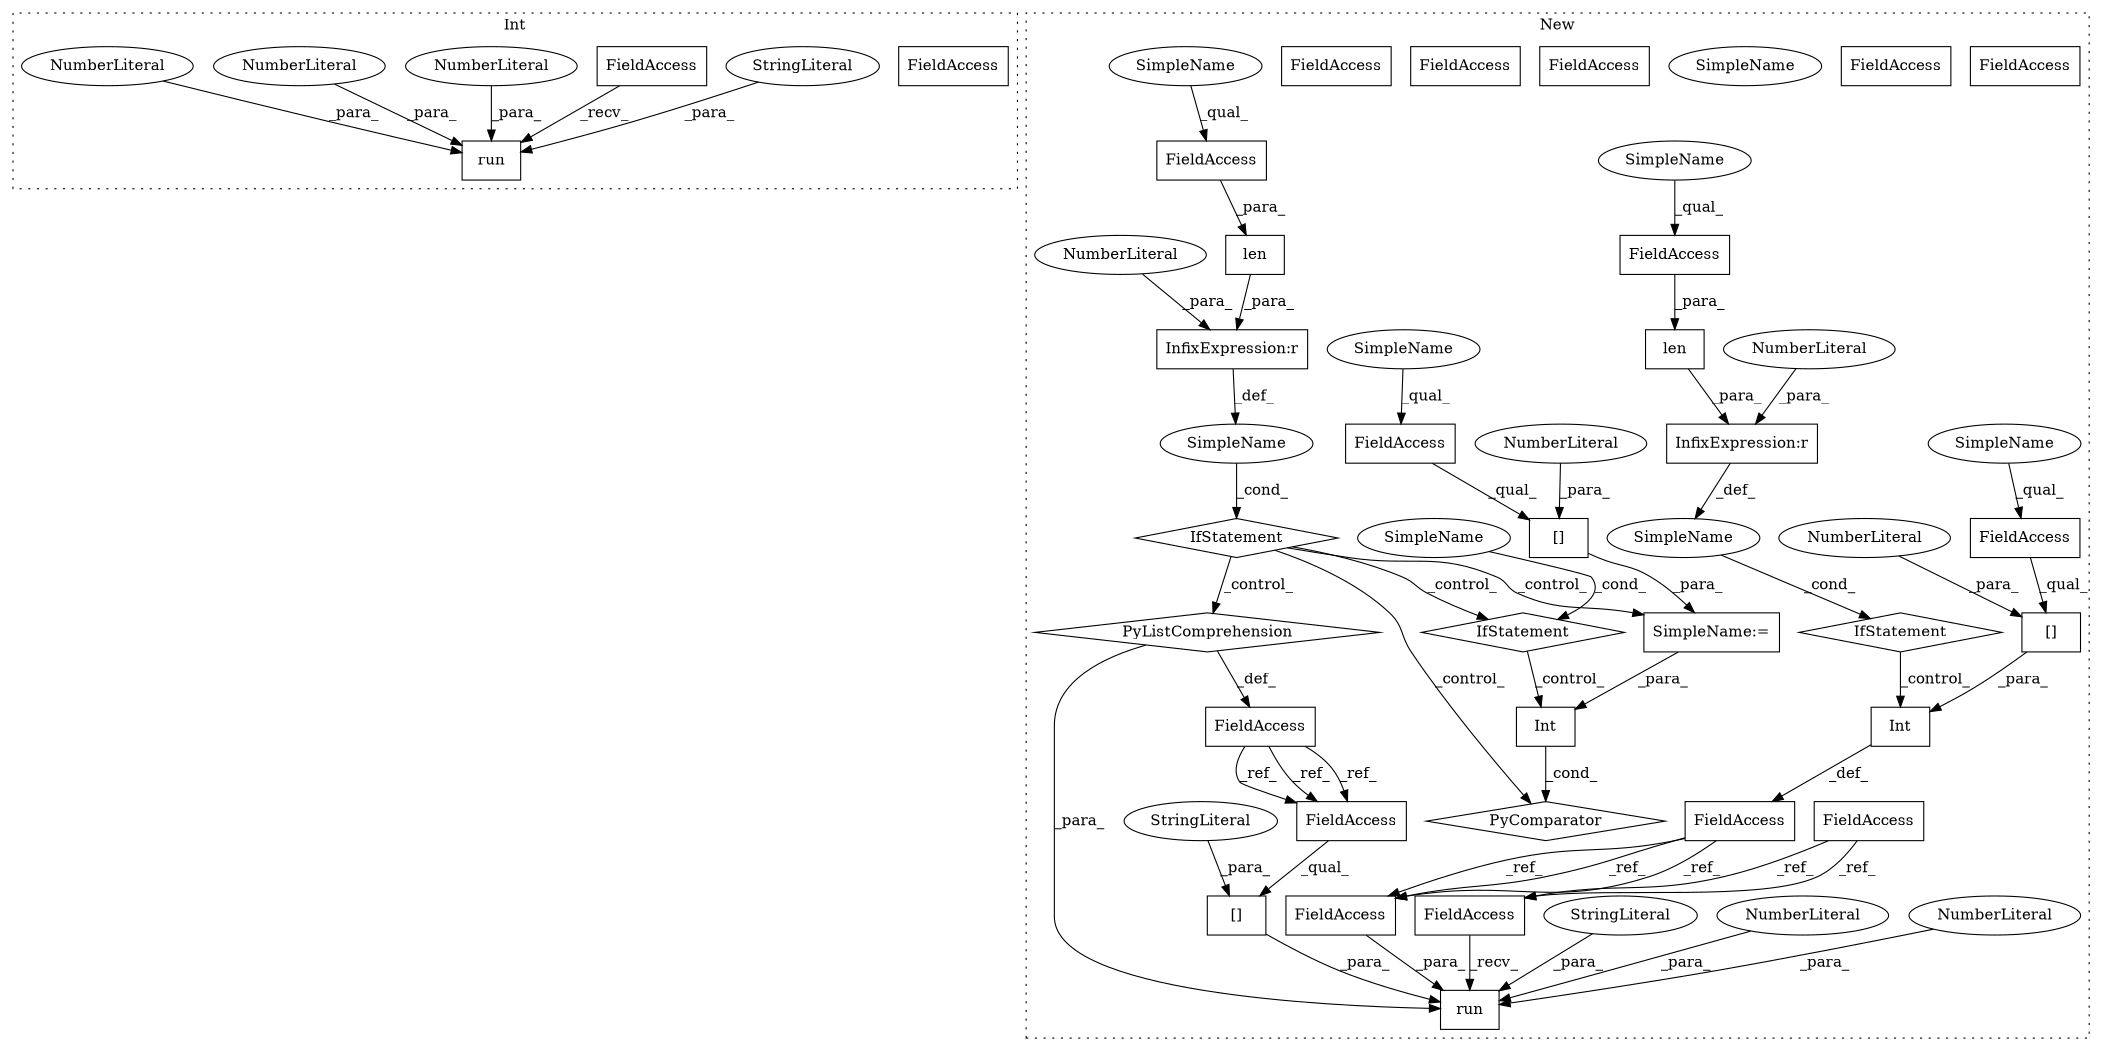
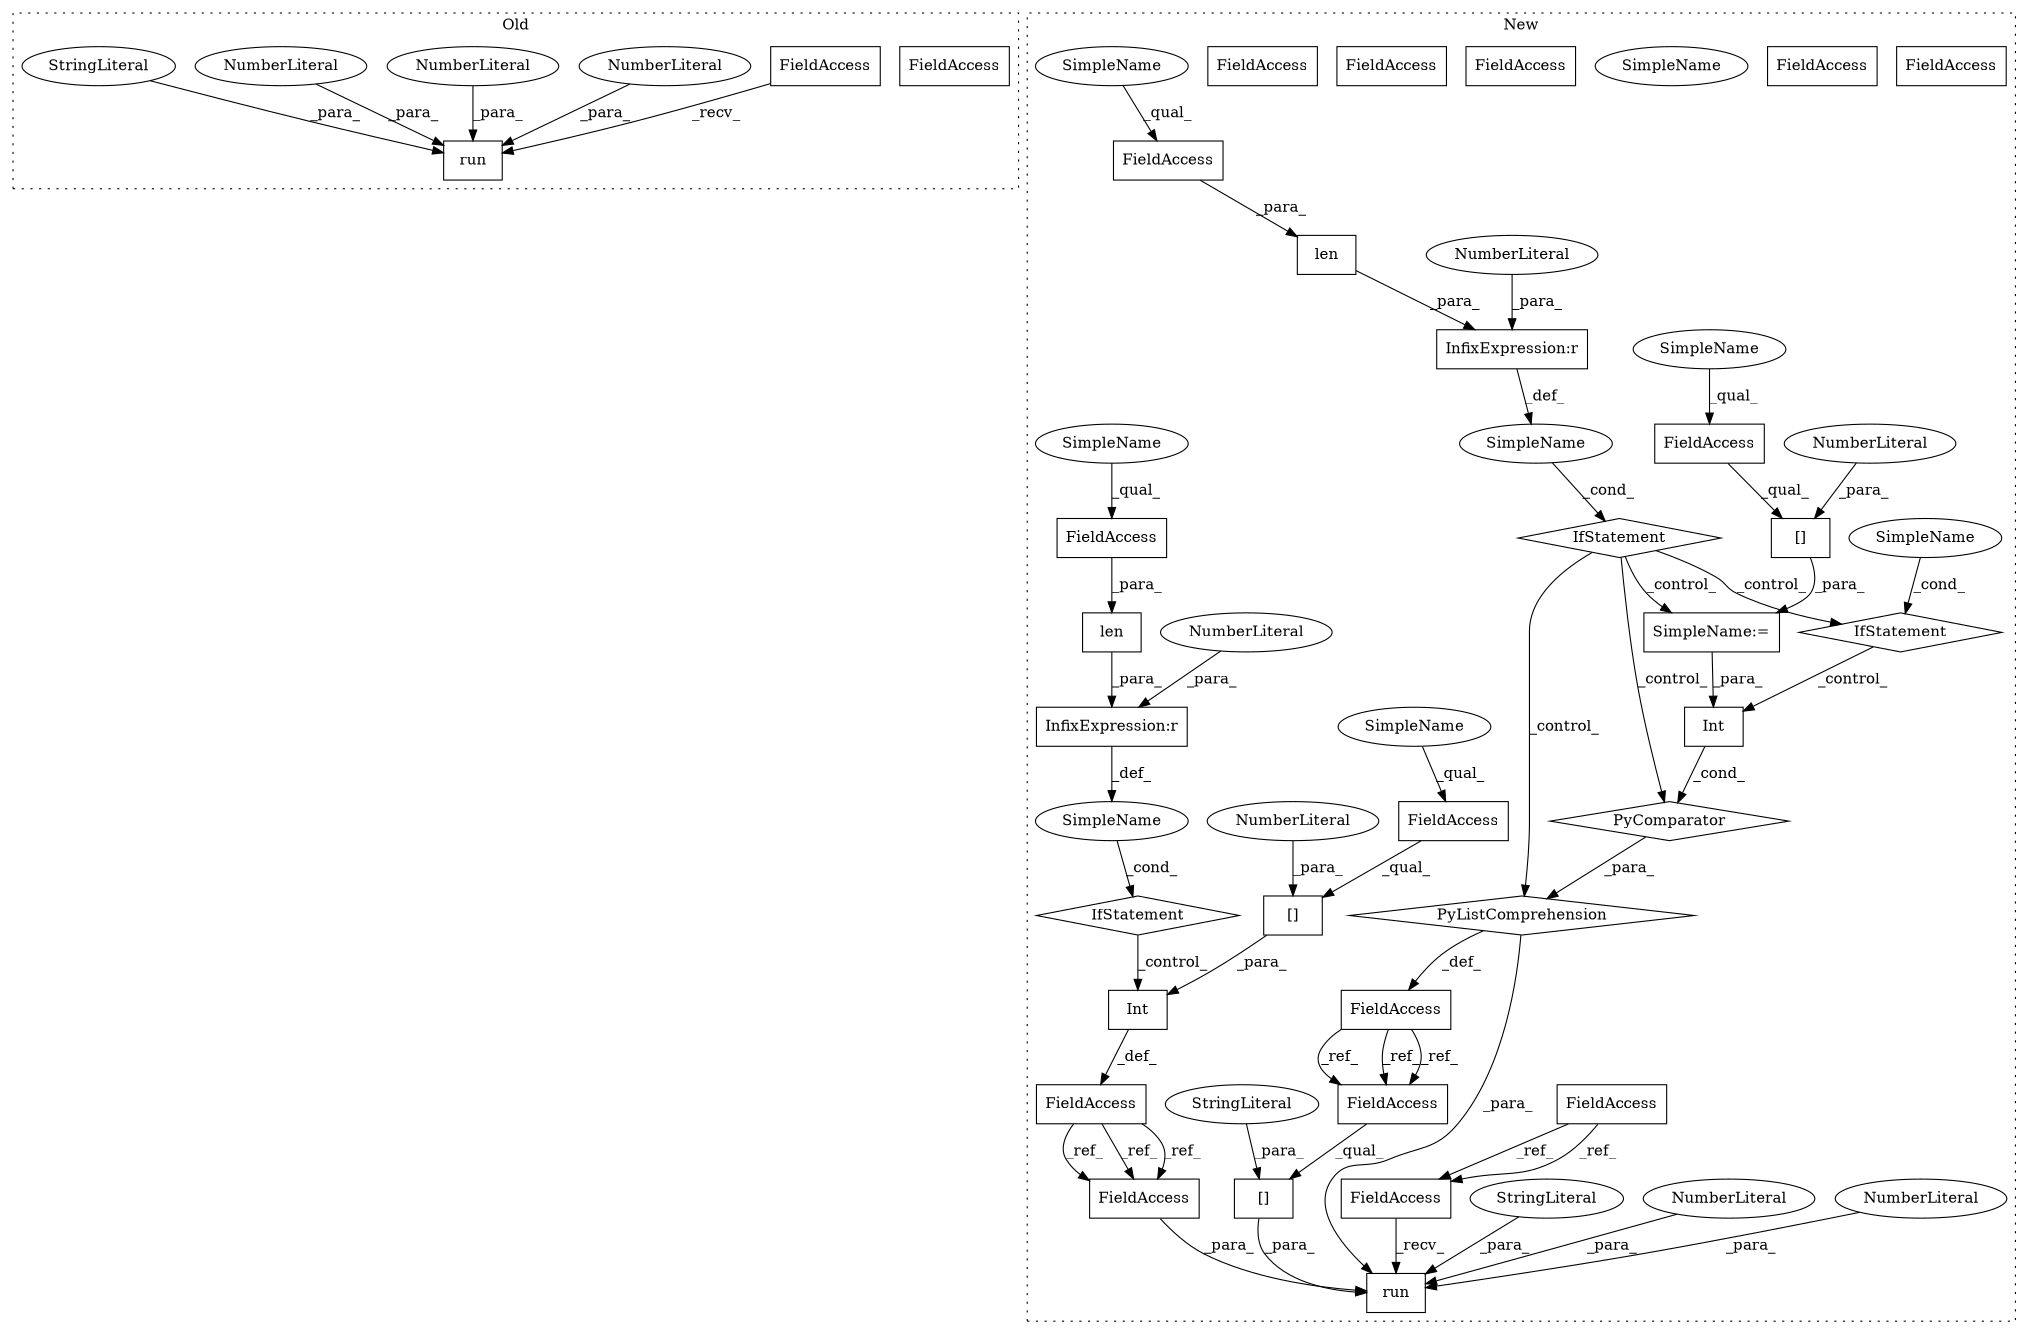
  digraph {
    node [a=22 l=8 s=2072 shape=box]
    n1 [a=32 l="4,1" label=run s="2081,2126"]
    n2 [label=FieldAccess]
    n3 [a=34 l=1 label=NumberLiteral s=2085 shape=ellipse]
    n4 [a=34 l=4 label=NumberLiteral s=2087 shape=ellipse]
    n5 [a=34 l=1 label=NumberLiteral s=2092 shape=ellipse]
    n6 [a=45 l=13 label=StringLiteral s=2094 shape=ellipse]
    n7 [label=FieldAccess]
    n8 [a=32 l="4,1" label=len s="2144,2156"]
    n9 [label=FieldAccess s=2148]
    n10 [a=25 l=3 label=IfStatement s=2163 shape=diamond]
    n11 [a=27 l=4 label="InfixExpression:r" s=2157]
    n12 [a=34 l=1 label=NumberLiteral s=2161 shape=ellipse]
    n13 [a=42 label=SimpleName shape=ellipse l="" s=""]
    n14 [a=7 l=30 label="SimpleName:=" s=2268]
    n15 [label=FieldAccess s=2133]
    n16 [label=FieldAccess s=2351]
    n17 [label=FieldAccess s=2114]
    n18 [a=2 l="9,1" label="[]" s="2114,2124"]
    n19 [label=FieldAccess s=2088]
    n20 [a=2 l="9,1" label="[]" s="2351,2385"]
    n21 [a=113 l=30 label=PyComparator s=2268 shape=diamond]
    n22 [a=34 l=1 label=NumberLiteral s=2123 shape=ellipse]
    n23 [a=2 l="9,1" label="[]" s="2278,2288"]
    n24 [a=34 l=1 label=NumberLiteral s=2287 shape=ellipse]
    n25 [a=32 l="4,1" label=len s="2084,2096"]
    n26 [a=27 l=4 label="InfixExpression:r" s=2097]
    n27 [a=34 l=1 label=NumberLiteral s=2101 shape=ellipse]
    n28 [label=FieldAccess s=2278]
    n29 [a=25 l=3 label=IfStatement s=2103 shape=diamond]
    n30 [a=42 label=SimpleName shape=ellipse l="" s=""]
    n31 [a=32 l="4,1" label=Int s="2110,2125"]
    n32 [l=9 label=FieldAccess]
    n33 [l=9 label=FieldAccess s=2327]
    n34 [a=25 l=30 label=IfStatement s=2268 shape=diamond]
    n35 [a=32 l="4,1" label=Int s="2198,2206"]
    n36 [a=42 l=5 label=SimpleName s=2293 shape=ellipse]
    n37 [a=32 l="4,1" label=run s="2316,2386"]
    n38 [a=34 l=1 label=NumberLiteral s=2320 shape=ellipse]
    n39 [a=34 l=4 label=NumberLiteral s=2322 shape=ellipse]
    n40 [label=FieldAccess s=2307]
    n41 [a=45 l=13 label=StringLiteral s=2337 shape=ellipse]
    n42 [a=109 l=108 label=PyListComprehension s=2198 shape=diamond]
    n43 [a=45 l=25 label=StringLiteral s=2360 shape=ellipse]
    n44 [label=FieldAccess s=1844]
    n45 [a=42 l=5 label=SimpleName s=2293 shape=ellipse]
    n46 [label=FieldAccess s=2307]
    n47 [l=9 label=FieldAccess s=2327]
    n48 [label=FieldAccess s=2351]
    n49 [l=9 label=FieldAccess s=2327]
    n50 [a=42 l=3 label=SimpleName s=2278 shape=ellipse]
    n51 [a=42 l=3 label=SimpleName s=2088 shape=ellipse]
    n52 [a=42 l=3 label=SimpleName s=2148 shape=ellipse]
    n53 [a=42 l=3 label=SimpleName s=2114 shape=ellipse]
    n54 [label=FieldAccess s=2351]
    subgraph cluster_1 {
-     label=Int
+     label=Old
      style=dotted
      n1
      n2
      n3
      n4
      n5
      n6
      n7
    }
    subgraph cluster_2 {
      label=New
      style=dotted
      n8
      n9
      n10
      n11
      n12
      n13
      n14
      n15
      n16
      n17
      n18
      n19
      n20
      n21
      n22
      n23
      n24
      n25
      n26
      n27
      n28
      n29
      n30
      n31
      n32
      n33
      n34
      n35
      n36
      n37
      n38
      n39
      n40
      n41
      n42
      n43
      n44
      n45
      n46
      n47
      n48
      n49
      n50
      n51
      n52
      n53
      n54
    }
    n3 -> n1 [label=_para_]
    n4 -> n1 [label=_para_]
    n5 -> n1 [label=_para_]
    n6 -> n1 [label=_para_]
    n7 -> n1 [label=_recv_]
    n8 -> n11 [label=_para_]
    n9 -> n8 [label=_para_]
    n10 -> n14 [label=_control_]
    n10 -> n21 [label=_control_]
    n10 -> n34 [label=_control_]
    n10 -> n42 [label=_control_]
    n11 -> n13 [label=_def_]
    n12 -> n11 [label=_para_]
    n13 -> n10 [label=_cond_]
    n14 -> n35 [label=_para_]
    n15 -> n54 [label=_ref_]
    n15 -> n54 [label=_ref_]
    n15 -> n54 [label=_ref_]
    n17 -> n18 [label=_qual_]
    n18 -> n31 [label=_para_]
    n19 -> n25 [label=_para_]
    n20 -> n37 [label=_para_]
+   n21 -> n42 [label=_para_]
    n22 -> n18 [label=_para_]
    n23 -> n14 [label=_para_]
    n24 -> n23 [label=_para_]
    n25 -> n26 [label=_para_]
    n26 -> n30 [label=_def_]
    n27 -> n26 [label=_para_]
    n28 -> n23 [label=_qual_]
    n29 -> n31 [label=_control_]
    n30 -> n29 [label=_cond_]
    n31 -> n32 [label=_def_]
    n32 -> n49 [label=_ref_]
    n32 -> n49 [label=_ref_]
    n32 -> n49 [label=_ref_]
    n34 -> n35 [label=_control_]
    n35 -> n21 [label=_cond_]
    n38 -> n37 [label=_para_]
    n39 -> n37 [label=_para_]
    n41 -> n37 [label=_para_]
    n42 -> n15 [label=_def_]
    n42 -> n37 [label=_para_]
    n43 -> n20 [label=_para_]
    n44 -> n46 [label=_ref_]
    n44 -> n46 [label=_ref_]
    n45 -> n34 [label=_cond_]
    n46 -> n37 [label=_recv_]
    n49 -> n37 [label=_para_]
    n50 -> n28 [label=_qual_]
    n51 -> n19 [label=_qual_]
    n52 -> n9 [label=_qual_]
    n53 -> n17 [label=_qual_]
    n54 -> n20 [label=_qual_]
  }
